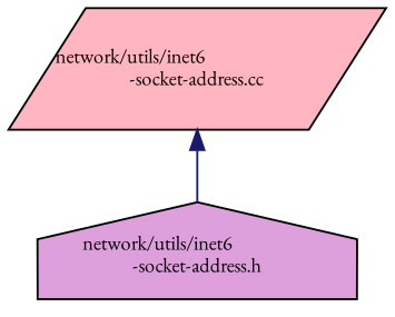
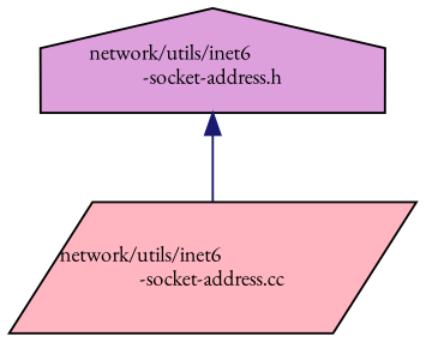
  digraph {
    fontname="EB Garamond"
    node [color=black fontname="EB Garamond" fontsize=10 style=filled]
    n1 [fillcolor=plum fontcolor=black height=0.2 label="network/utils/inet6\l-socket-address.h" shape=house width=0.4]
    n2 [fillcolor=lightpink height=0.2 label="network/utils/inet6\l-socket-address.cc" shape=parallelogram width=0.4]
-   n2 -> n1 [color=midnightblue dir=back fontname="EB Garamond" fontsize=10 labelfontname=Helvetica labelfontsize=10 style=solid]
+   n1 -> n2 [color=midnightblue dir=back fontname="EB Garamond" fontsize=10 labelfontname=Helvetica labelfontsize=10 style=solid]
  }
